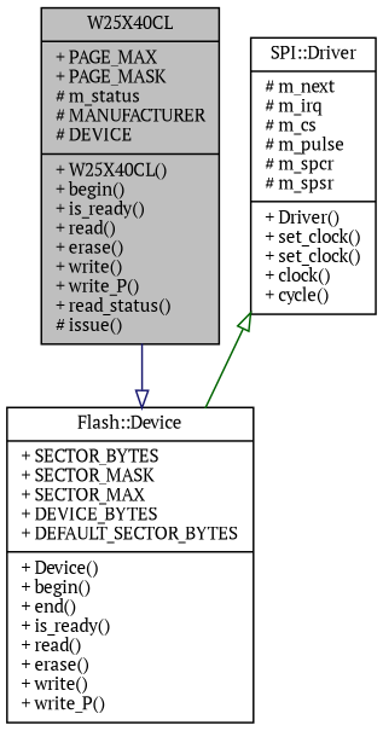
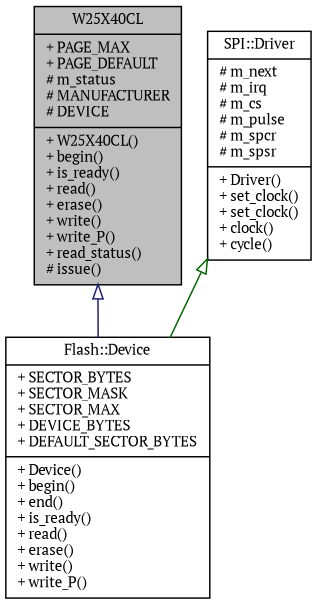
  digraph {
    fontname="PT Serif"
    node [color=black fillcolor=white fontname="PT Serif" fontsize=10 shape=record style=filled]
    edge [arrowtail=onormal dir=back fontname="PT Serif" fontsize=10 labelfontname=Helvetica labelfontsize=10 style=solid]
-   n1 [fillcolor=grey75 fontcolor=black height=0.2 label="{W25X40CL\n|+ PAGE_MAX\l+ PAGE_MASK\l# m_status\l# MANUFACTURER\l# DEVICE\l|+ W25X40CL()\l+ begin()\l+ is_ready()\l+ read()\l+ erase()\l+ write()\l+ write_P()\l+ read_status()\l# issue()\l}" width=0.4]
+   n1 [fillcolor=grey75 fontcolor=black height=0.2 label="{W25X40CL\n|+ PAGE_MAX\l+ PAGE_DEFAULT\l# m_status\l# MANUFACTURER\l# DEVICE\l|+ W25X40CL()\l+ begin()\l+ is_ready()\l+ read()\l+ erase()\l+ write()\l+ write_P()\l+ read_status()\l# issue()\l}" width=0.4]
    n2 [height=0.2 label="{Flash::Device\n|+ SECTOR_BYTES\l+ SECTOR_MASK\l+ SECTOR_MAX\l+ DEVICE_BYTES\l+ DEFAULT_SECTOR_BYTES\l|+ Device()\l+ begin()\l+ end()\l+ is_ready()\l+ read()\l+ erase()\l+ write()\l+ write_P()\l}" width=0.4]
    n3 [height=0.2 label="{SPI::Driver\n|# m_next\l# m_irq\l# m_cs\l# m_pulse\l# m_spcr\l# m_spsr\l|+ Driver()\l+ set_clock()\l+ set_clock()\l+ clock()\l+ cycle()\l}" width=0.4]
-   n2 -> n1 [color=midnightblue]
+   n1 -> n2 [color=midnightblue]
    n3 -> n2 [color=darkgreen]
  }
